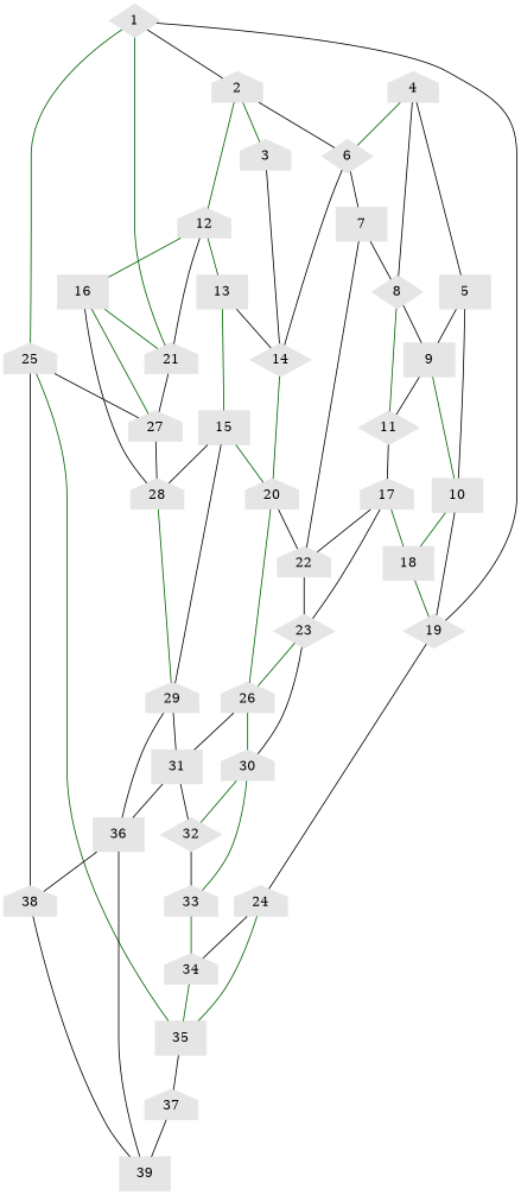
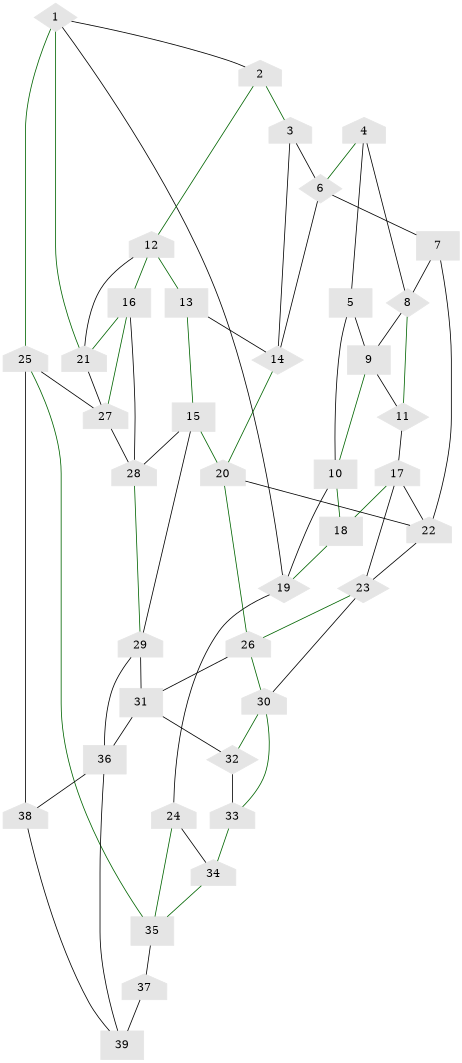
  graph {
    node [color=gray90 shape=house style=filled]
    edge [color=black weight=1.0]
    1 [shape=diamond]
    2
    19 [shape=diamond]
    21
    25
    3
    12
    5 [shape=box]
    9 [shape=box]
    10 [shape=box]
    24
    27
    35 [shape=box]
    38
    6 [shape=diamond]
    14 [shape=diamond]
    13 [shape=box]
    16 [shape=box]
    7 [shape=box]
    20
    4
    8 [shape=diamond]
    11 [shape=diamond]
    18 [shape=box]
    22
    23 [shape=diamond]
    17
    15 [shape=box]
    28
    29
    26
    31 [shape=box]
    36 [shape=box]
    30
    34
    32 [shape=diamond]
    33
    37
    39 [shape=box]
    1 -- 2
    1 -- 19
    1 -- 21 [color=darkgreen]
    1 -- 25 [color=darkgreen weight=2.0]
    2 -- 3 [color=darkgreen]
    2 -- 12 [color=darkgreen]
    19 -- 24
    21 -- 27
    25 -- 27
    25 -- 35 [color=darkgreen]
    25 -- 38 [weight=2.0]
-   2 -- 6
+   3 -- 6
    3 -- 14
    12 -- 21
    12 -- 13 [color=darkgreen]
    12 -- 16 [color=darkgreen]
    5 -- 9
    5 -- 10
    9 -- 10 [color=darkgreen]
    9 -- 11
    10 -- 19
    10 -- 18 [color=darkgreen]
    24 -- 35 [color=darkgreen]
    24 -- 34
    27 -- 28
    35 -- 37
    38 -- 39
    6 -- 14
    6 -- 7
    14 -- 20 [color=darkgreen]
    13 -- 14
    13 -- 15 [color=darkgreen]
    16 -- 21 [color=darkgreen]
    16 -- 27 [color=darkgreen]
    16 -- 28
    7 -- 8
    7 -- 22
    20 -- 22
    20 -- 26 [color=darkgreen]
    4 -- 5
    4 -- 6 [color=darkgreen]
    4 -- 8
    8 -- 9
    8 -- 11 [color=darkgreen]
    11 -- 17
    18 -- 19 [color=darkgreen]
    22 -- 23
    23 -- 26 [color=darkgreen]
    23 -- 30
    17 -- 18 [color=darkgreen]
    17 -- 22
    17 -- 23
    15 -- 20 [color=darkgreen]
    15 -- 28
    15 -- 29
    28 -- 29 [color=darkgreen]
    29 -- 31
    29 -- 36
    26 -- 31
    26 -- 30 [color=darkgreen]
    31 -- 36
    31 -- 32
    36 -- 38
    36 -- 39
    30 -- 32 [color=darkgreen]
    30 -- 33 [color=darkgreen]
    34 -- 35 [color=darkgreen]
    32 -- 33
    33 -- 34 [color=darkgreen weight=2.0]
    37 -- 39 [weight=2.0]
  }
